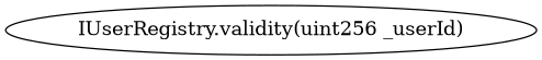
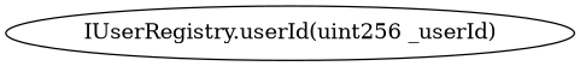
  digraph {
    rankdir=LR
-   "IUserRegistry.validity(uint256 _userId)" [height=0.5 width=4.5676]
+   "IUserRegistry.validity(uint256 _userId)" [height=0.5 width=4.5676 label="IUserRegistry.userId(uint256 _userId)"]
  }
